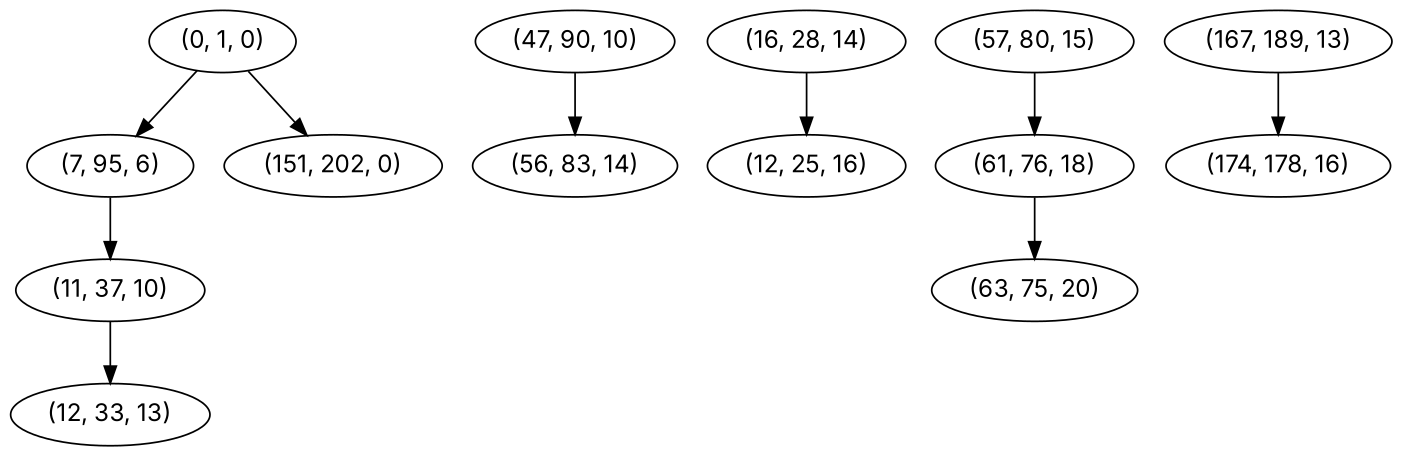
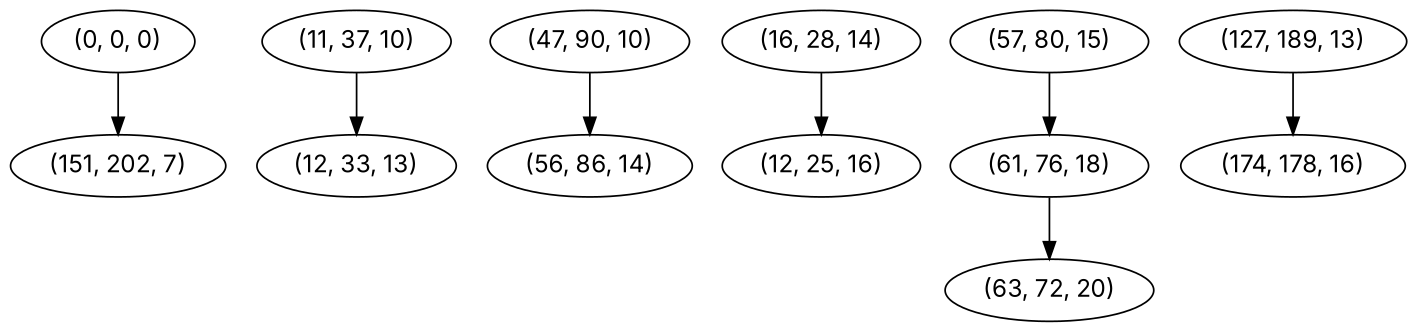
  digraph {
    fontname=Inter
    node [fontname=Inter]
    edge [fontname=Inter]
-   "(0, 0, 0)" [label="(0, 1, 0)"]
-   "(7, 95, 6)"
-   "(151, 202, 7)" [label="(151, 202, 0)"]
+   "(0, 0, 0)"
+   "(151, 202, 7)"
    "(11, 37, 10)"
    n5 [label="(12, 33, 13)"]
    "(47, 90, 10)"
-   "(56, 83, 14)"
+   "(56, 83, 14)" [label="(56, 86, 14)"]
    n8 [label="(12, 25, 16)"]
    "(16, 28, 14)"
    "(57, 80, 15)"
    "(61, 76, 18)"
-   "(63, 72, 20)" [label="(63, 75, 20)"]
+   "(63, 72, 20)"
    n13 [label="(174, 178, 16)"]
-   "(167, 189, 13)"
-   "(0, 0, 0)" -> "(7, 95, 6)"
+   "(167, 189, 13)" [label="(127, 189, 13)"]
    "(0, 0, 0)" -> "(151, 202, 7)"
-   "(7, 95, 6)" -> "(11, 37, 10)"
    "(11, 37, 10)" -> n5
    "(47, 90, 10)" -> "(56, 83, 14)"
    "(16, 28, 14)" -> n8
    "(57, 80, 15)" -> "(61, 76, 18)"
    "(61, 76, 18)" -> "(63, 72, 20)"
    "(167, 189, 13)" -> n13
  }
